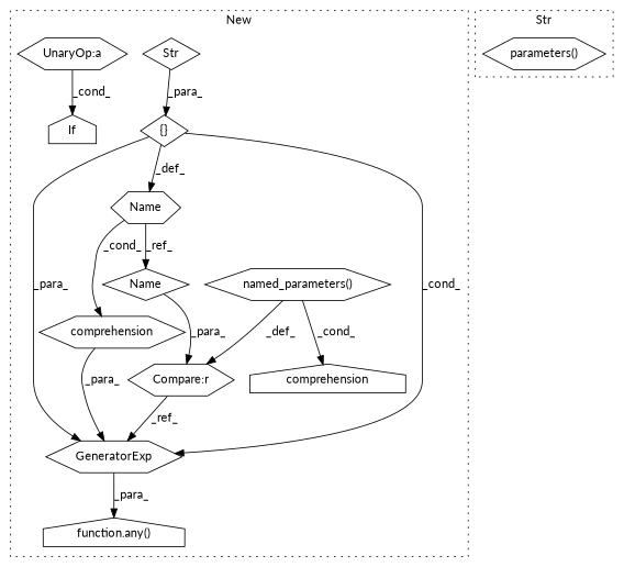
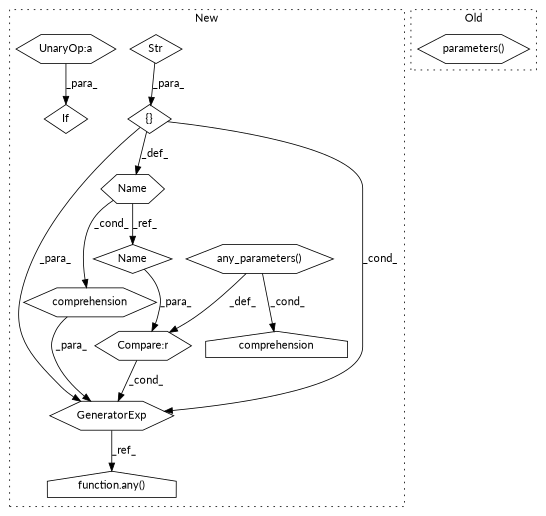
  digraph {
    fontname=Lato
    node [a=75 fontname=Lato l=2 s=1768 shape=hexagon]
    edge [fontname=Lato]
-   n1 [l=24 label="named_parameters()" s=1732]
-   n2 [a=96 l=35 label=If s=1760 shape=house]
+   n1 [l=24 label="any_parameters()" s=1732]
+   n2 [a=96 l=35 label=If s=1760 shape=diamond]
    n3 [a=40 l=7 label="Compare:r"]
    n4 [a=45 l=3 label=comprehension s=1720 shape=house]
    n5 [a=59 l="1,0" label="{}" s="1614,1659" shape=diamond]
    n6 [a=66 l=6 label=Str s=1615 shape=diamond]
    n7 [a=45 l=3 label=comprehension s=1776]
    n8 [a=87 label=Name s=1780]
    n9 [l="4,25" label="function.any()" s="1764,1770" shape=house]
    n10 [a=61 l=35 label="UnaryOp:a" s=1760]
    n11 [a=55 label=GeneratorExp]
    n12 [a=87 label=Name shape=diamond]
    n13 [l=18 label="parameters()" s=1689]
    subgraph cluster_1 {
      label=New
      style=dotted
      n1
      n2
      n3
      n4
      n5
      n6
      n7
      n8
      n9
      n10
      n11
      n12
    }
    subgraph cluster_2 {
-     label=Str
+     label=Old
      style=dotted
      n13
    }
    n1 -> n3 [label=_def_]
    n1 -> n4 [label=_cond_]
-   n3 -> n11 [label=_ref_]
+   n3 -> n11 [label=_cond_]
    n5 -> n8 [label=_def_]
    n5 -> n11 [label=_para_]
    n5 -> n11 [label=_cond_]
    n6 -> n5 [label=_para_]
    n7 -> n11 [label=_para_]
    n8 -> n7 [label=_cond_]
    n8 -> n12 [label=_ref_]
-   n10 -> n2 [label=_cond_]
-   n11 -> n9 [label=_para_]
+   n10 -> n2 [label=_para_]
+   n11 -> n9 [label=_ref_]
    n12 -> n3 [label=_para_]
  }
